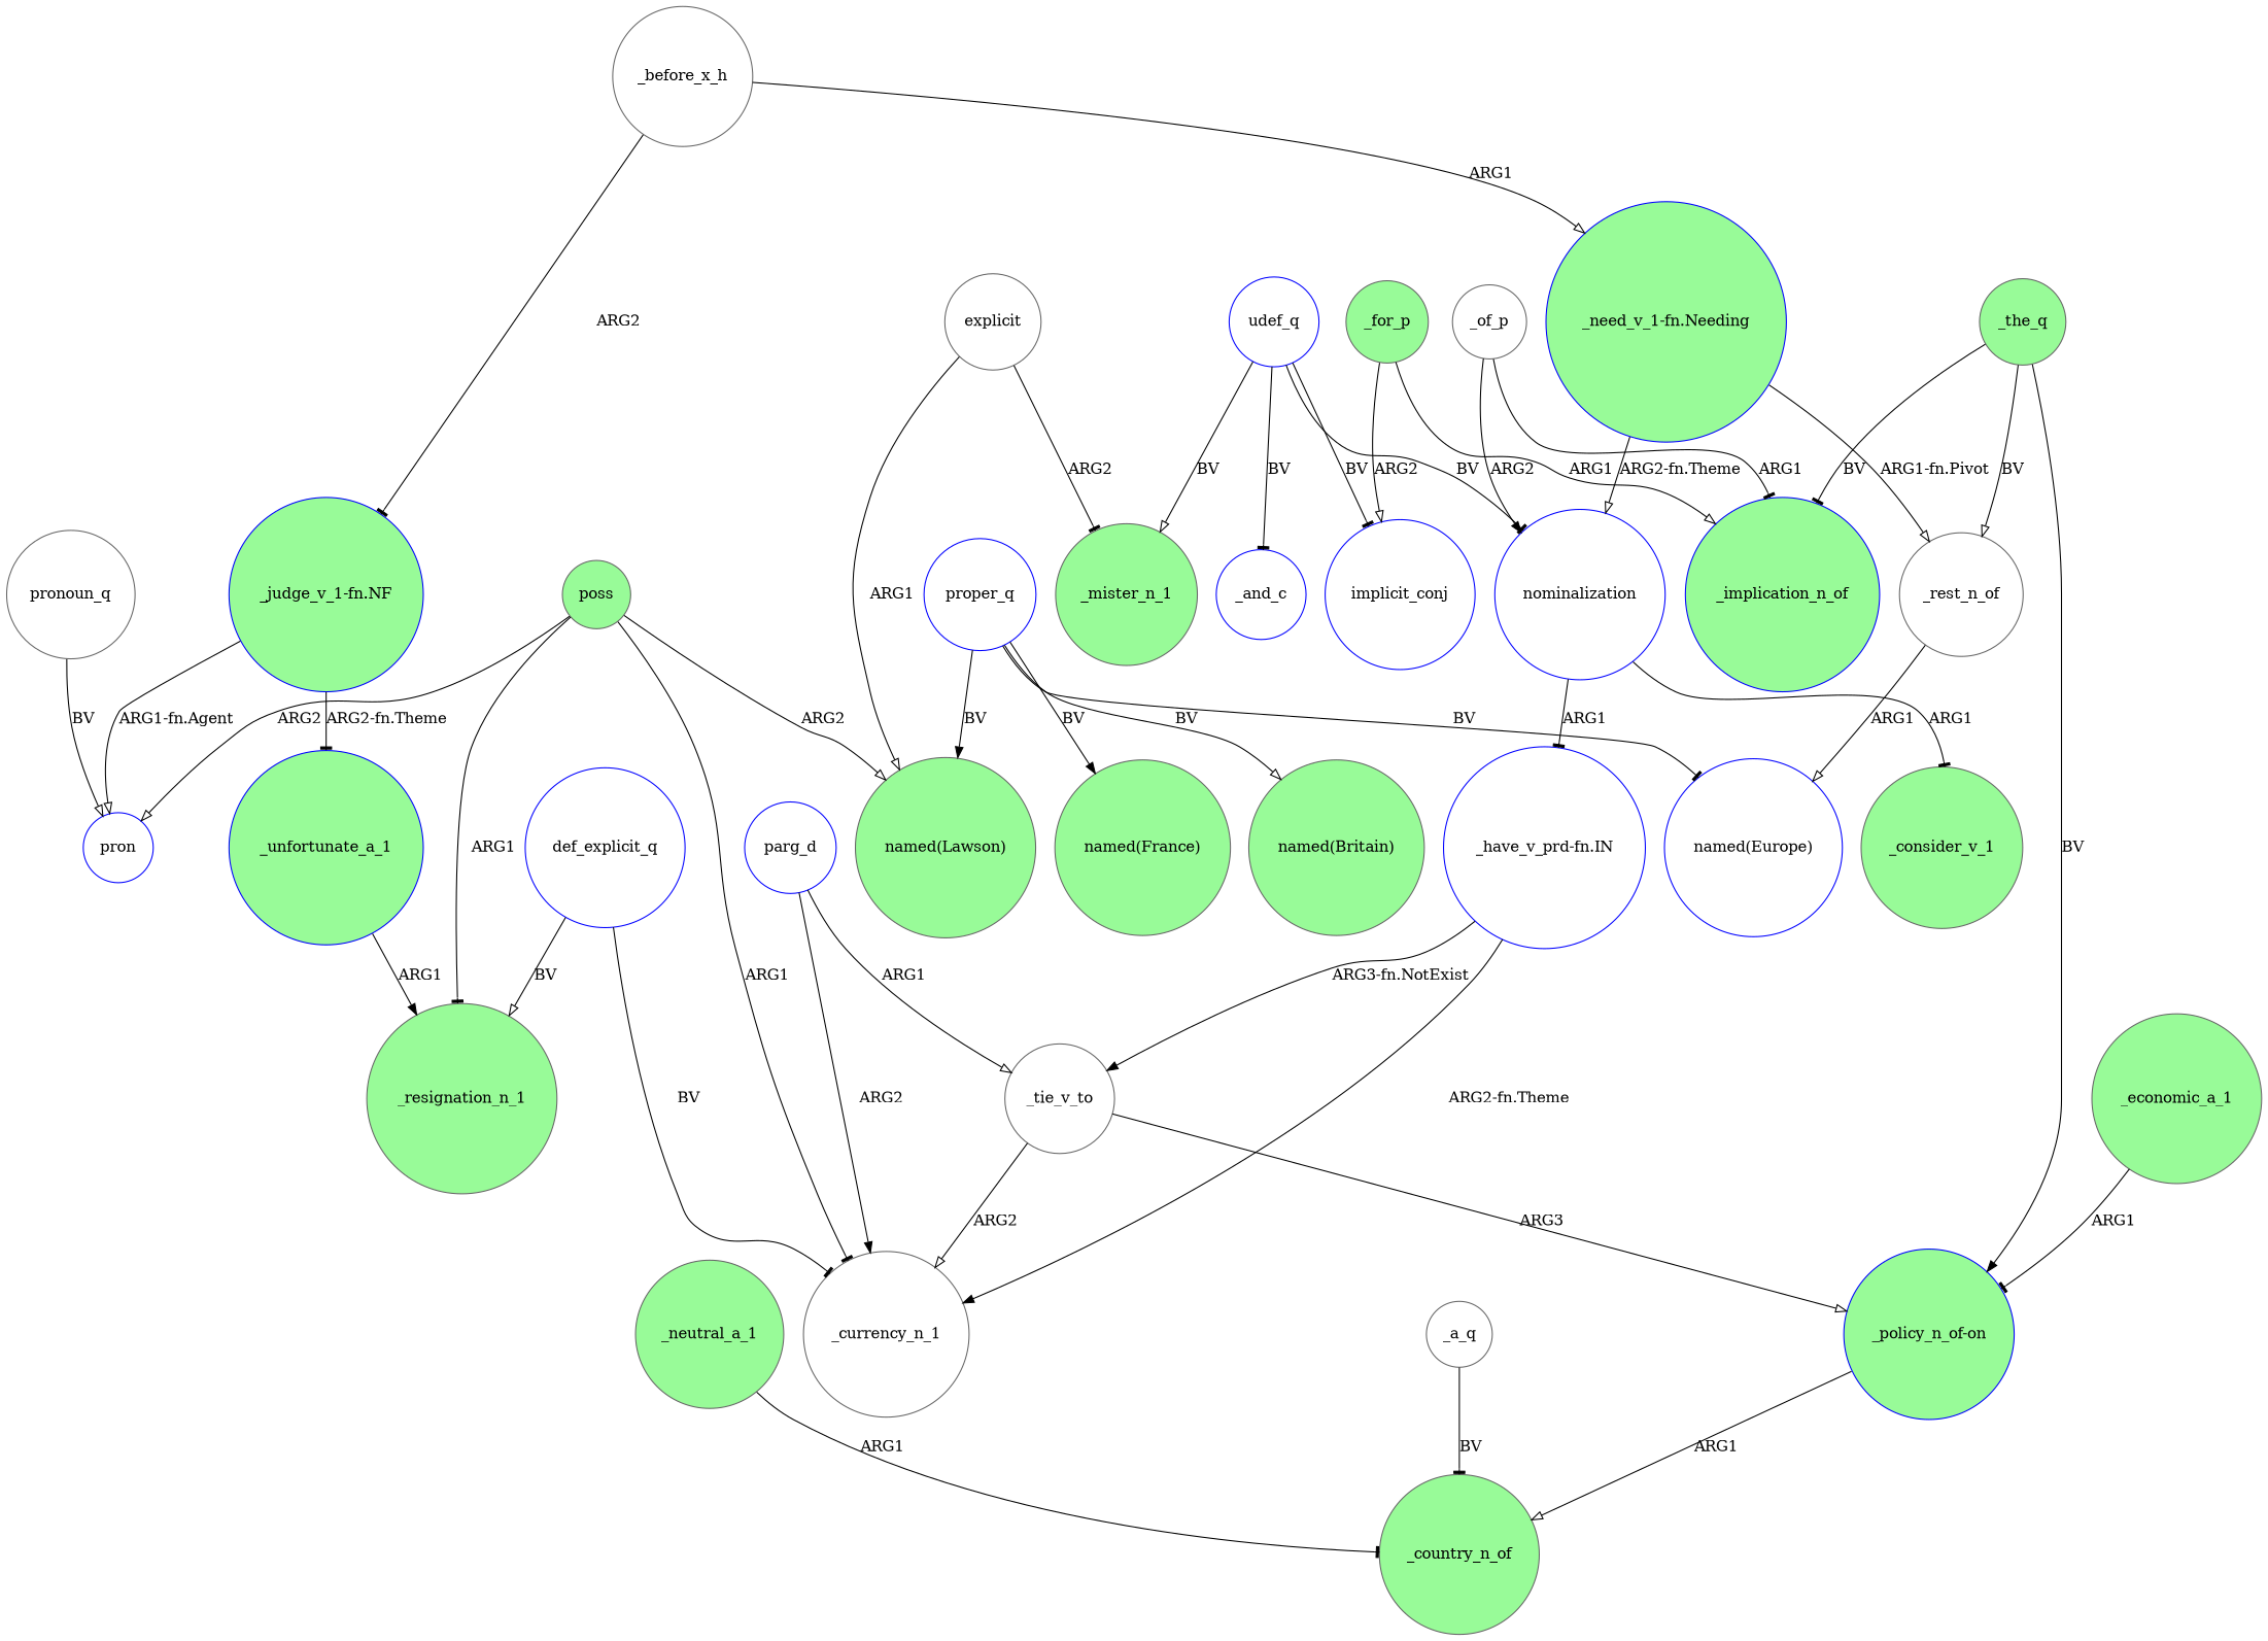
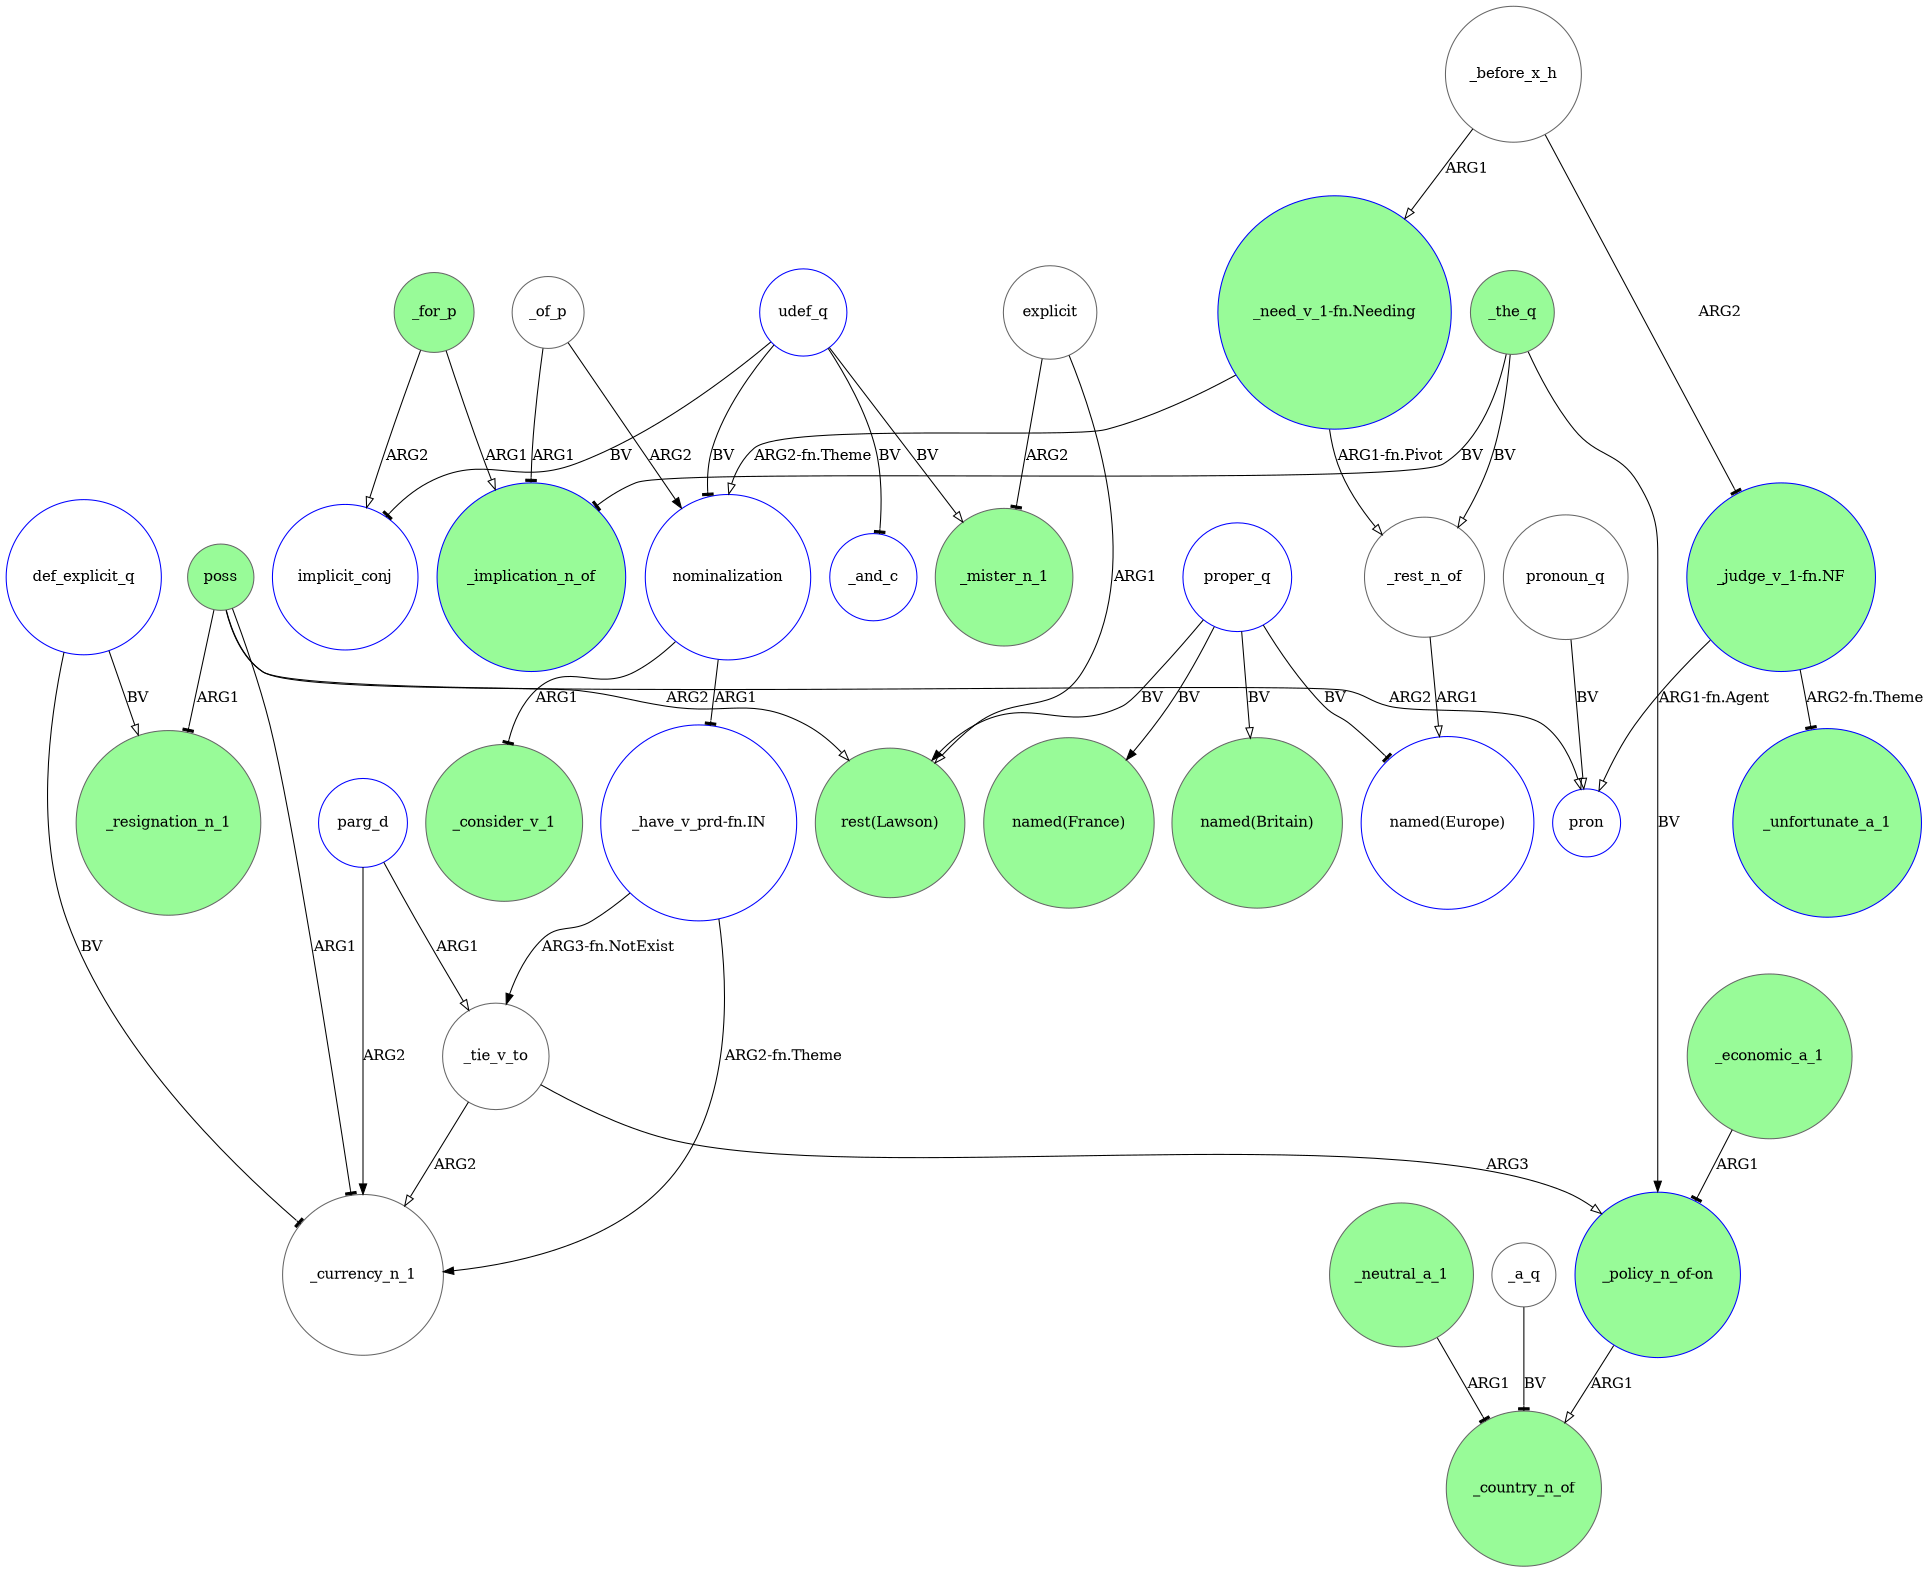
  digraph {
    node [color=gray40 fillcolor=white shape=circle style=filled]
    edge [arrowhead=onormal]
    "_judge_v_1-fn.NF" [color=blue fillcolor=palegreen]
    _unfortunate_a_1 [color=blue fillcolor=palegreen]
    pron [color=blue]
    _resignation_n_1 [fillcolor=palegreen]
    poss [fillcolor=palegreen]
-   "named(Lawson)" [fillcolor=palegreen]
+   "named(Lawson)" [fillcolor=palegreen label="rest(Lawson)"]
    _currency_n_1
    _neutral_a_1 [fillcolor=palegreen]
    _country_n_of [fillcolor=palegreen]
    _for_p [fillcolor=palegreen]
    implicit_conj [color=blue]
    _implication_n_of [color=blue fillcolor=palegreen]
    def_explicit_q [color=blue]
    _the_q [fillcolor=palegreen]
    "_policy_n_of-on" [color=blue fillcolor=palegreen]
    _rest_n_of
    "named(Europe)" [color=blue]
    _tie_v_to
    n19 [label=explicit]
    _mister_n_1 [fillcolor=palegreen]
    proper_q [color=blue]
    "named(France)" [fillcolor=palegreen]
    "named(Britain)" [fillcolor=palegreen]
    parg_d [color=blue]
    "_have_v_prd-fn.IN" [color=blue]
    udef_q [color=blue]
    nominalization [color=blue]
    _and_c [color=blue]
    _consider_v_1 [fillcolor=palegreen]
    _of_p
    "_need_v_1-fn.Needing" [color=blue fillcolor=palegreen]
    pronoun_q
    _a_q
    _economic_a_1 [fillcolor=palegreen]
    _before_x_h
    "_judge_v_1-fn.NF" -> _unfortunate_a_1 [arrowhead=tee label="ARG2-fn.Theme"]
    "_judge_v_1-fn.NF" -> pron [label="ARG1-fn.Agent"]
-   _unfortunate_a_1 -> _resignation_n_1 [arrowhead=normal label=ARG1]
    poss -> pron [label=ARG2]
    poss -> _resignation_n_1 [arrowhead=tee label=ARG1]
    poss -> "named(Lawson)" [label=ARG2]
    poss -> _currency_n_1 [arrowhead=tee label=ARG1]
    _neutral_a_1 -> _country_n_of [arrowhead=tee label=ARG1]
    _for_p -> implicit_conj [label=ARG2]
    _for_p -> _implication_n_of [label=ARG1]
    def_explicit_q -> _resignation_n_1 [label=BV]
    def_explicit_q -> _currency_n_1 [arrowhead=tee label=BV]
    _the_q -> _implication_n_of [arrowhead=tee label=BV]
    _the_q -> "_policy_n_of-on" [arrowhead=normal label=BV]
    _the_q -> _rest_n_of [label=BV]
    "_policy_n_of-on" -> _country_n_of [label=ARG1]
    _rest_n_of -> "named(Europe)" [label=ARG1]
    _tie_v_to -> _currency_n_1 [label=ARG2]
    _tie_v_to -> "_policy_n_of-on" [label=ARG3]
    n19 -> "named(Lawson)" [label=ARG1]
    n19 -> _mister_n_1 [arrowhead=tee label=ARG2]
    proper_q -> "named(Lawson)" [arrowhead=normal label=BV]
    proper_q -> "named(Europe)" [arrowhead=tee label=BV]
    proper_q -> "named(France)" [arrowhead=normal label=BV]
    proper_q -> "named(Britain)" [label=BV]
    parg_d -> _currency_n_1 [arrowhead=normal label=ARG2]
    parg_d -> _tie_v_to [label=ARG1]
    "_have_v_prd-fn.IN" -> _currency_n_1 [arrowhead=normal label="ARG2-fn.Theme"]
    "_have_v_prd-fn.IN" -> _tie_v_to [arrowhead=normal label="ARG3-fn.NotExist"]
    udef_q -> implicit_conj [arrowhead=tee label=BV]
    udef_q -> _mister_n_1 [label=BV]
    udef_q -> nominalization [arrowhead=tee label=BV]
    udef_q -> _and_c [arrowhead=tee label=BV]
    nominalization -> "_have_v_prd-fn.IN" [arrowhead=tee label=ARG1]
    nominalization -> _consider_v_1 [arrowhead=tee label=ARG1]
    _of_p -> _implication_n_of [arrowhead=tee label=ARG1]
    _of_p -> nominalization [arrowhead=normal label=ARG2]
    "_need_v_1-fn.Needing" -> _rest_n_of [label="ARG1-fn.Pivot"]
    "_need_v_1-fn.Needing" -> nominalization [label="ARG2-fn.Theme"]
    pronoun_q -> pron [label=BV]
    _a_q -> _country_n_of [arrowhead=tee label=BV]
    _economic_a_1 -> "_policy_n_of-on" [arrowhead=tee label=ARG1]
    _before_x_h -> "_judge_v_1-fn.NF" [arrowhead=tee label=ARG2]
    _before_x_h -> "_need_v_1-fn.Needing" [label=ARG1]
  }
